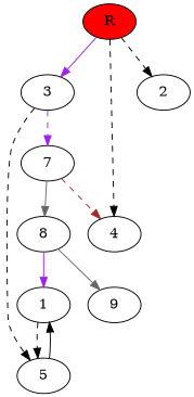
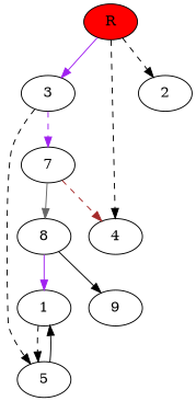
  digraph {
    fontname="DejaVu Serif"
    node [fontname="DejaVu Serif"]
    edge [color=black fontname="DejaVu Serif" style=dashed]
    1
    5
    3
    7
    4
    8
    9
    R [fillcolor="#ff0000" style=filled]
    2
    1 -> 5
    5 -> 1 [style=solid]
    3 -> 5
    3 -> 7 [color=purple]
    7 -> 4 [color=brown]
    7 -> 8 [color=gray40 style=solid]
    8 -> 1 [color=purple style=solid]
-   8 -> 9 [color=gray40 style=solid]
+   8 -> 9 [style=solid]
    R -> 3 [color=purple style=solid]
    R -> 4
    R -> 2
  }
